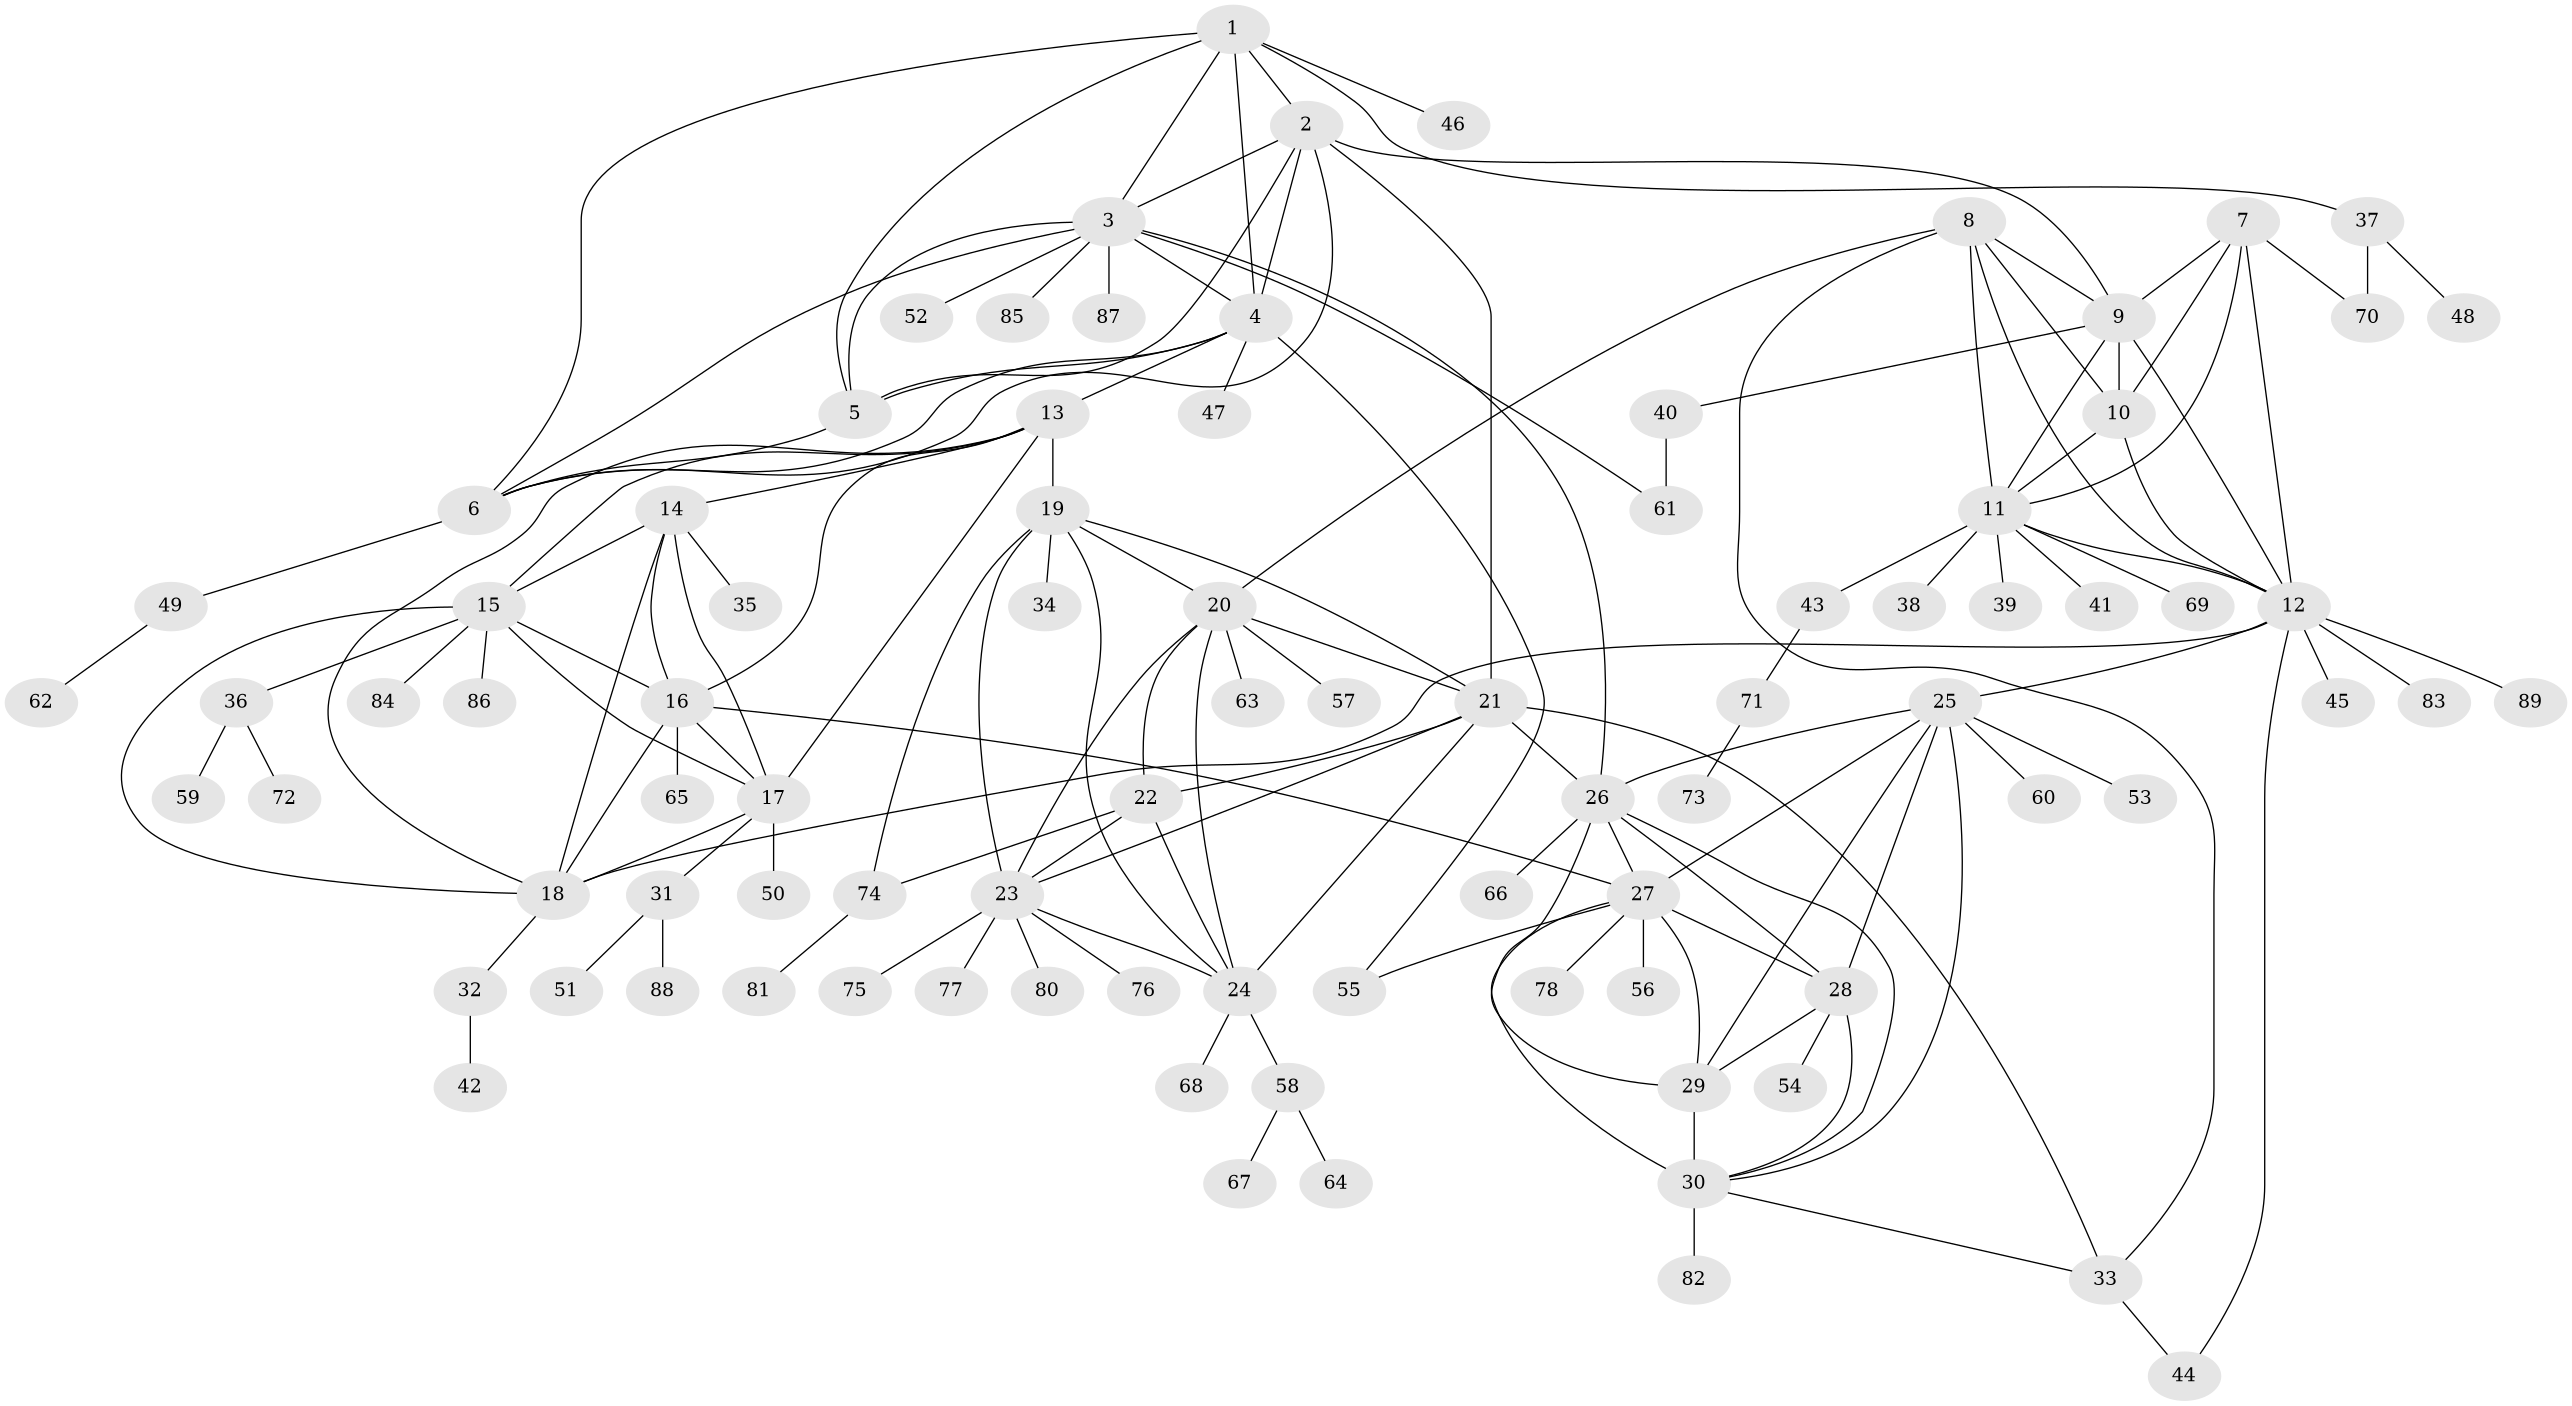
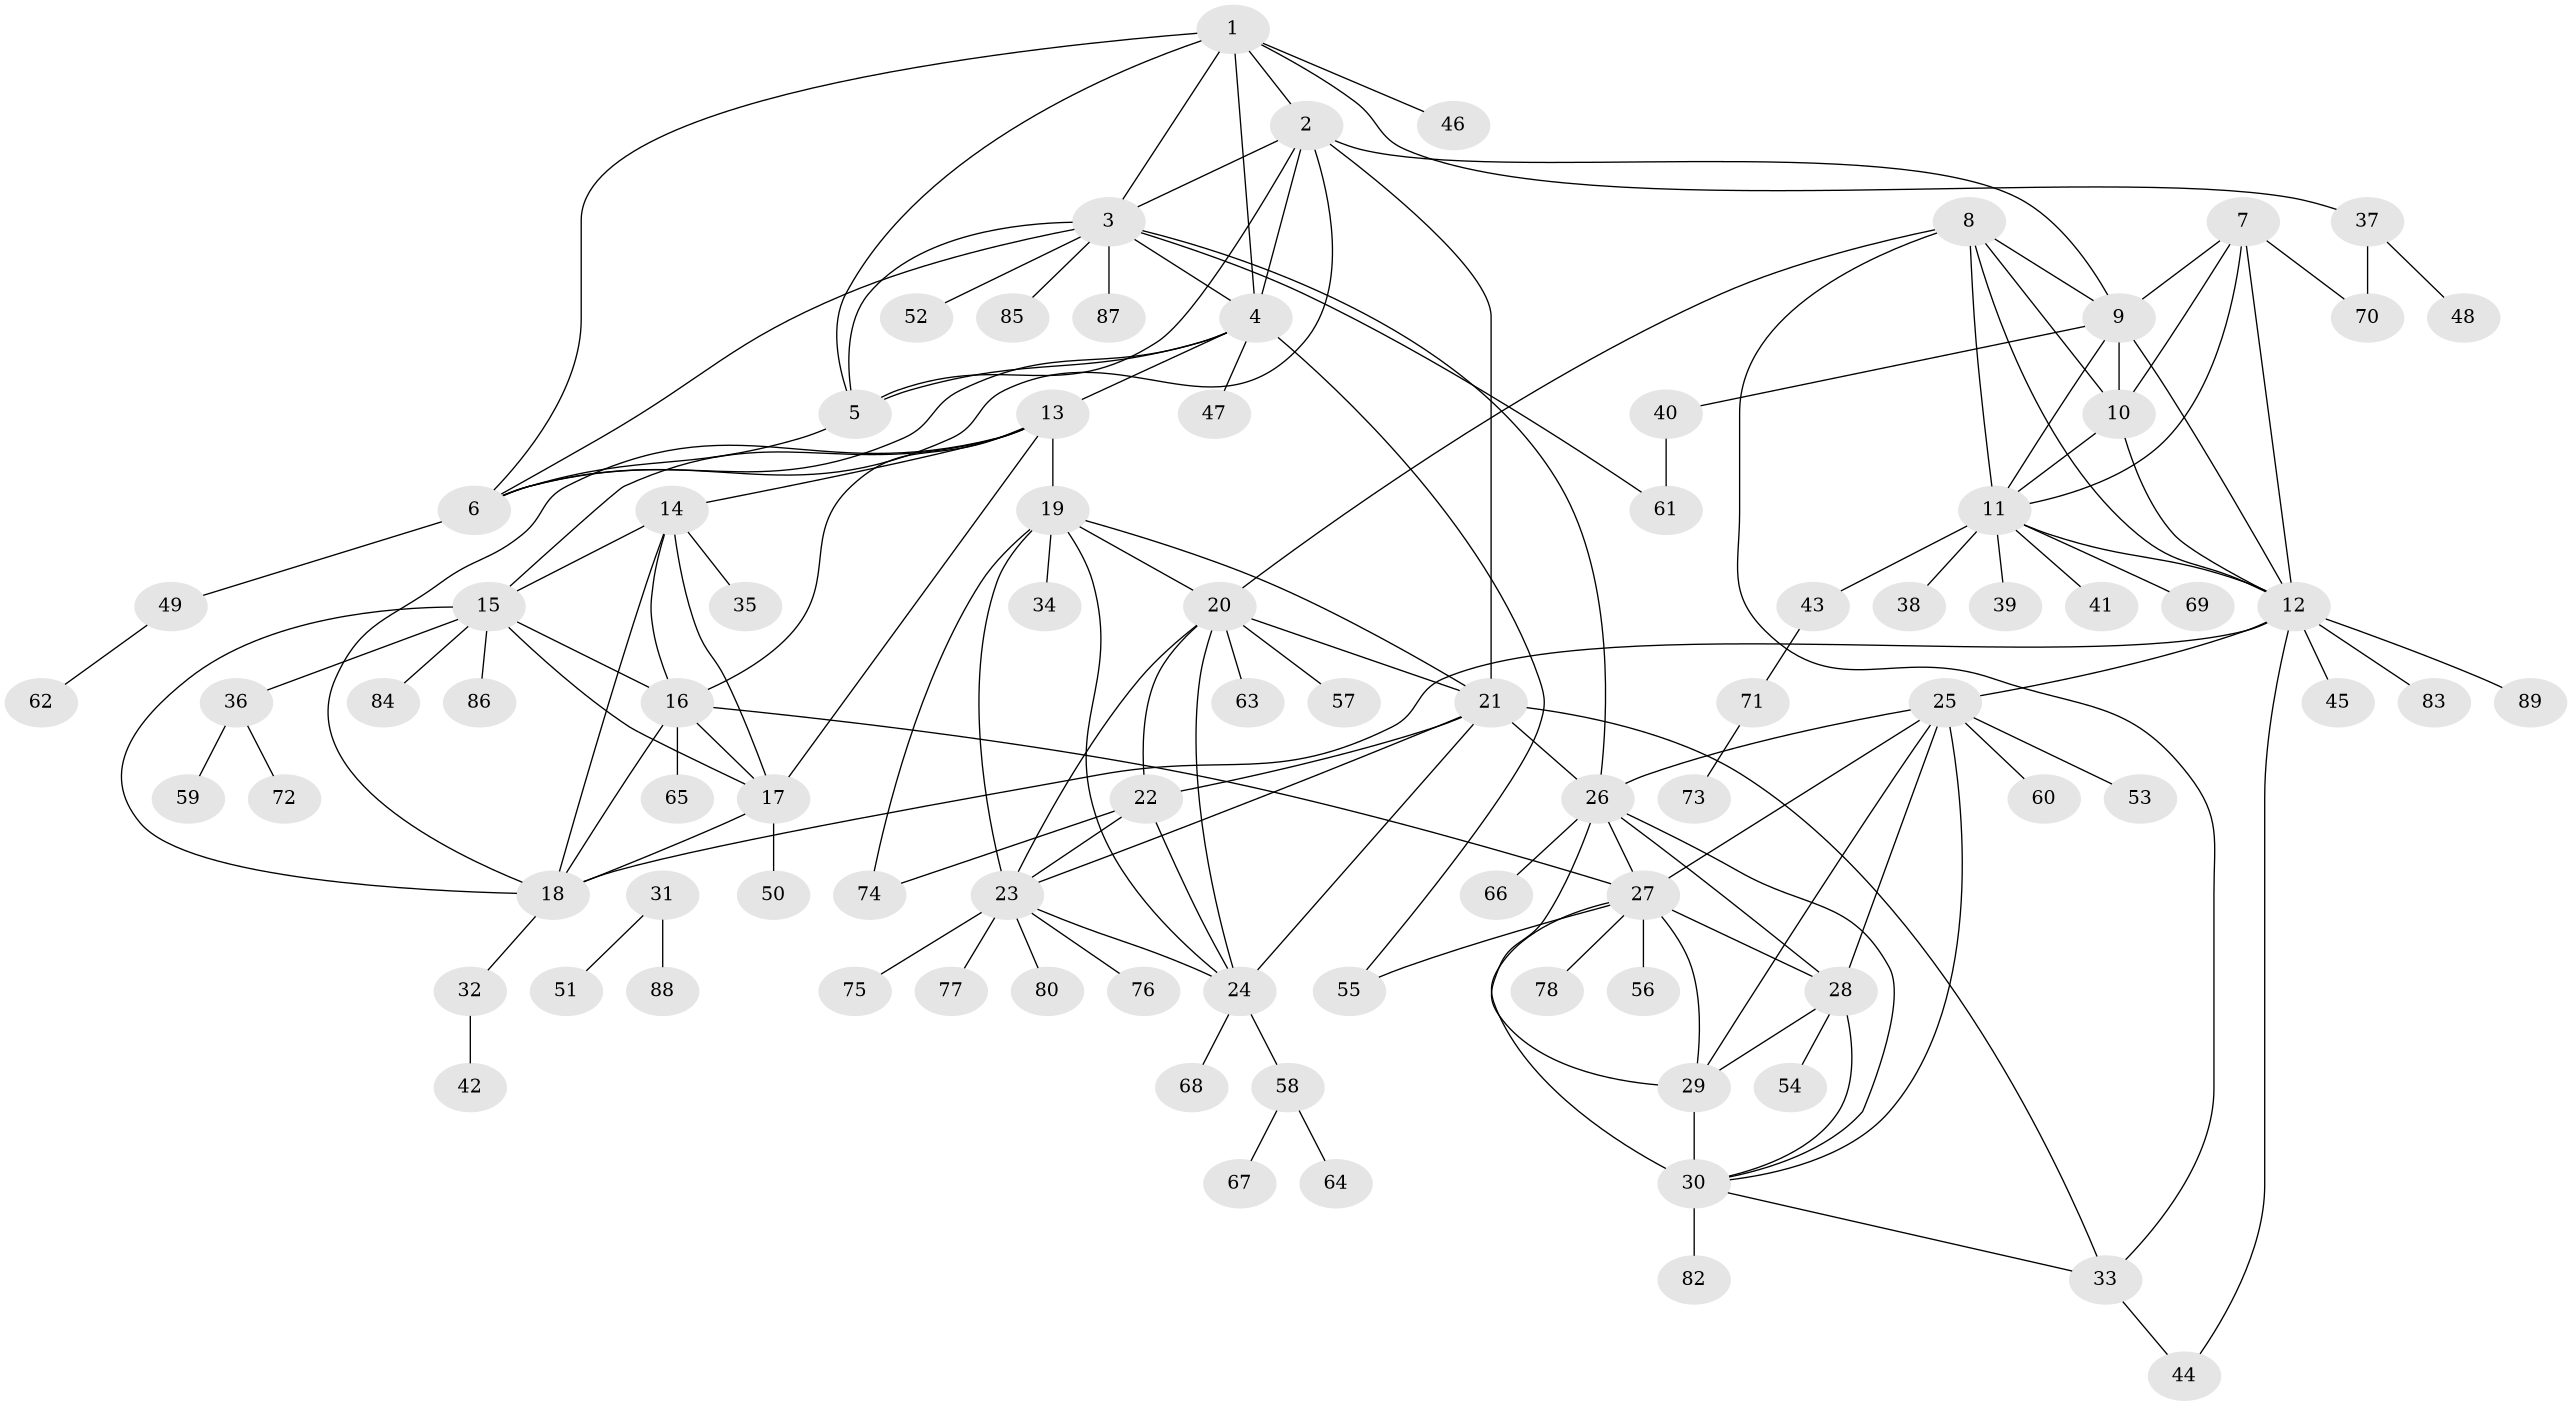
  graph {
    node [color=gray90 style=filled]
    edge [weight=1.0]
    1
    2
    3
    4
    5
    6
    37
    46
    9
    21
    26
    52
    61
    85
    87
    13
    47
    55
    49
    48
    70
    10
    11
    12
    40
    33
    22
    23
    24
    27
    28
    29
    30
    66
    18
    14
    15
    16
    17
    19
    62
    7
    8
    20
    38
    39
    41
    43
    69
    25
    44
    45
    83
    89
    57
    63
    71
    32
    53
    60
    35
    36
    84
    86
    65
    31
    50
    34
    74
    59
    72
    56
    78
    51
    88
    42
    75
    76
    77
    80
    58
    68
-   81
    64
    67
    54
    82
    73
    1 -- 2
    1 -- 3
    1 -- 4
    1 -- 5
    1 -- 6
    1 -- 37
    1 -- 46
    2 -- 3
    2 -- 4
    2 -- 5
    2 -- 6
    2 -- 9
    2 -- 21
    3 -- 4
    3 -- 5
    3 -- 6
    3 -- 26
    3 -- 52
    3 -- 61
    3 -- 85
    3 -- 87
    4 -- 5
    4 -- 6
    4 -- 13
    4 -- 47
    4 -- 55
    5 -- 6
    6 -- 49
    37 -- 48
    37 -- 70
    9 -- 10
    9 -- 11
    9 -- 12
    9 -- 40
    21 -- 26
    21 -- 33
    21 -- 22
    21 -- 23
    21 -- 24
    26 -- 27
    26 -- 28
    26 -- 29
    26 -- 30
    26 -- 66
    13 -- 18
    13 -- 14
    13 -- 15
    13 -- 16
    13 -- 17
    13 -- 19
    49 -- 62
    10 -- 11
    10 -- 12
    11 -- 12
    11 -- 38
    11 -- 39
    11 -- 41
    11 -- 43
    11 -- 69
    12 -- 18
    12 -- 25
    12 -- 44
    12 -- 45
    12 -- 83
    12 -- 89
    40 -- 61
    33 -- 44
    22 -- 23
    22 -- 24
    22 -- 74
    23 -- 24
    23 -- 75
    23 -- 76
    23 -- 77
    23 -- 80
    24 -- 58
    24 -- 68
    27 -- 55
    27 -- 28
    27 -- 29
    27 -- 30
    27 -- 56
    27 -- 78
    28 -- 29
    28 -- 30
    28 -- 54
    29 -- 30 [weight=9.0]
    30 -- 33
    30 -- 82
    18 -- 32
    14 -- 18
    14 -- 15
    14 -- 16
    14 -- 17
    14 -- 35
    15 -- 18
    15 -- 16
    15 -- 17
    15 -- 36
    15 -- 84
    15 -- 86
    16 -- 27
    16 -- 18
    16 -- 17
    16 -- 65
    17 -- 18
-   17 -- 31
    17 -- 50
    19 -- 21
    19 -- 23
    19 -- 24
    19 -- 20
    19 -- 34
    19 -- 74
    7 -- 9
    7 -- 70
    7 -- 10
    7 -- 11
    7 -- 12
    8 -- 9
    8 -- 10
    8 -- 11
    8 -- 12
    8 -- 33
    8 -- 20
    20 -- 21
    20 -- 22
    20 -- 23
    20 -- 24
    20 -- 57
    20 -- 63
    43 -- 71
    25 -- 26
    25 -- 27
    25 -- 28
    25 -- 29
    25 -- 30
    25 -- 53
    25 -- 60
    71 -- 73
    32 -- 42
    36 -- 59
    36 -- 72
    31 -- 51
    31 -- 88
-   74 -- 81
    58 -- 64
    58 -- 67
  }
